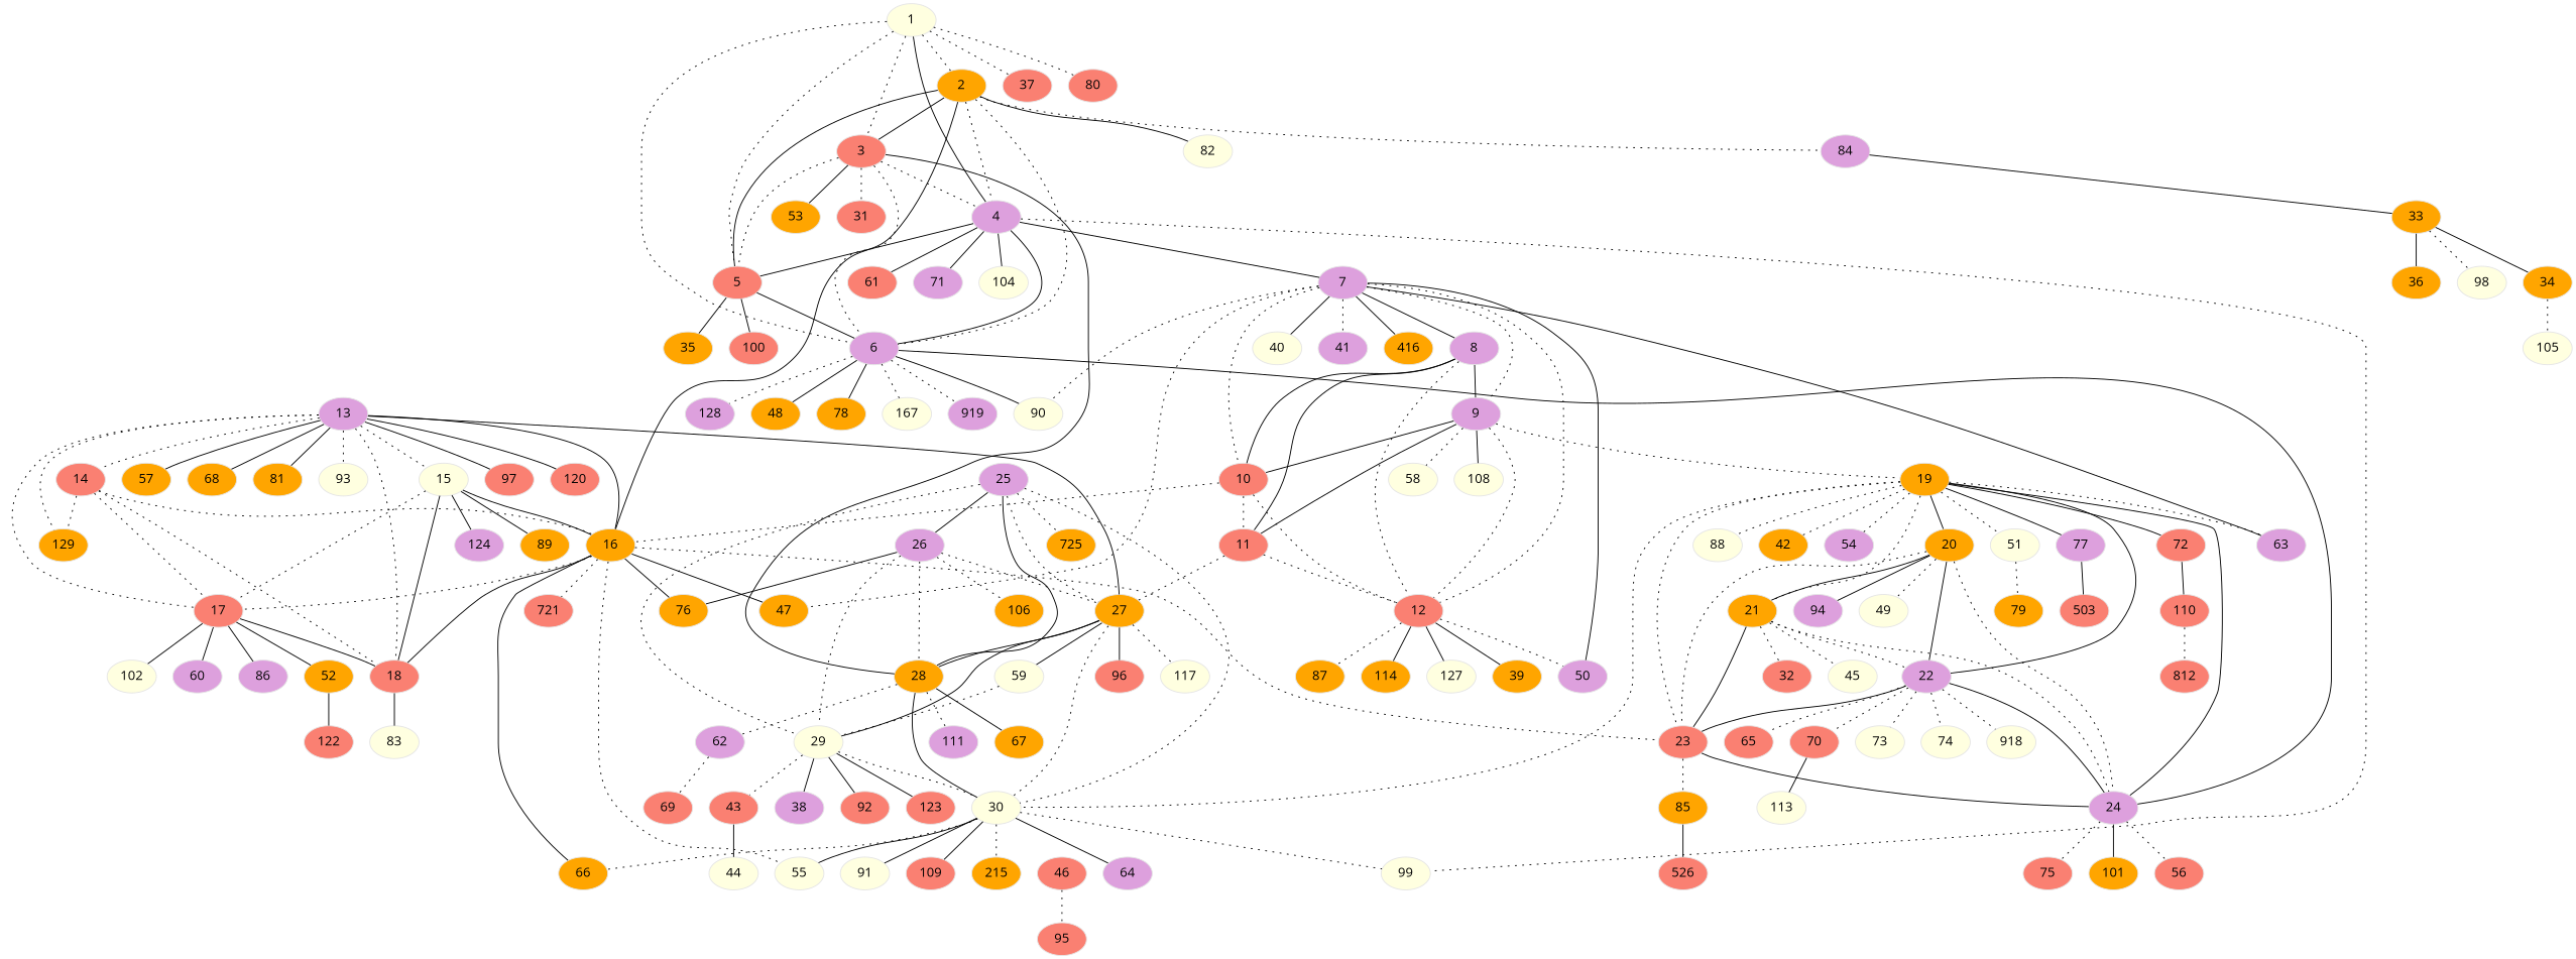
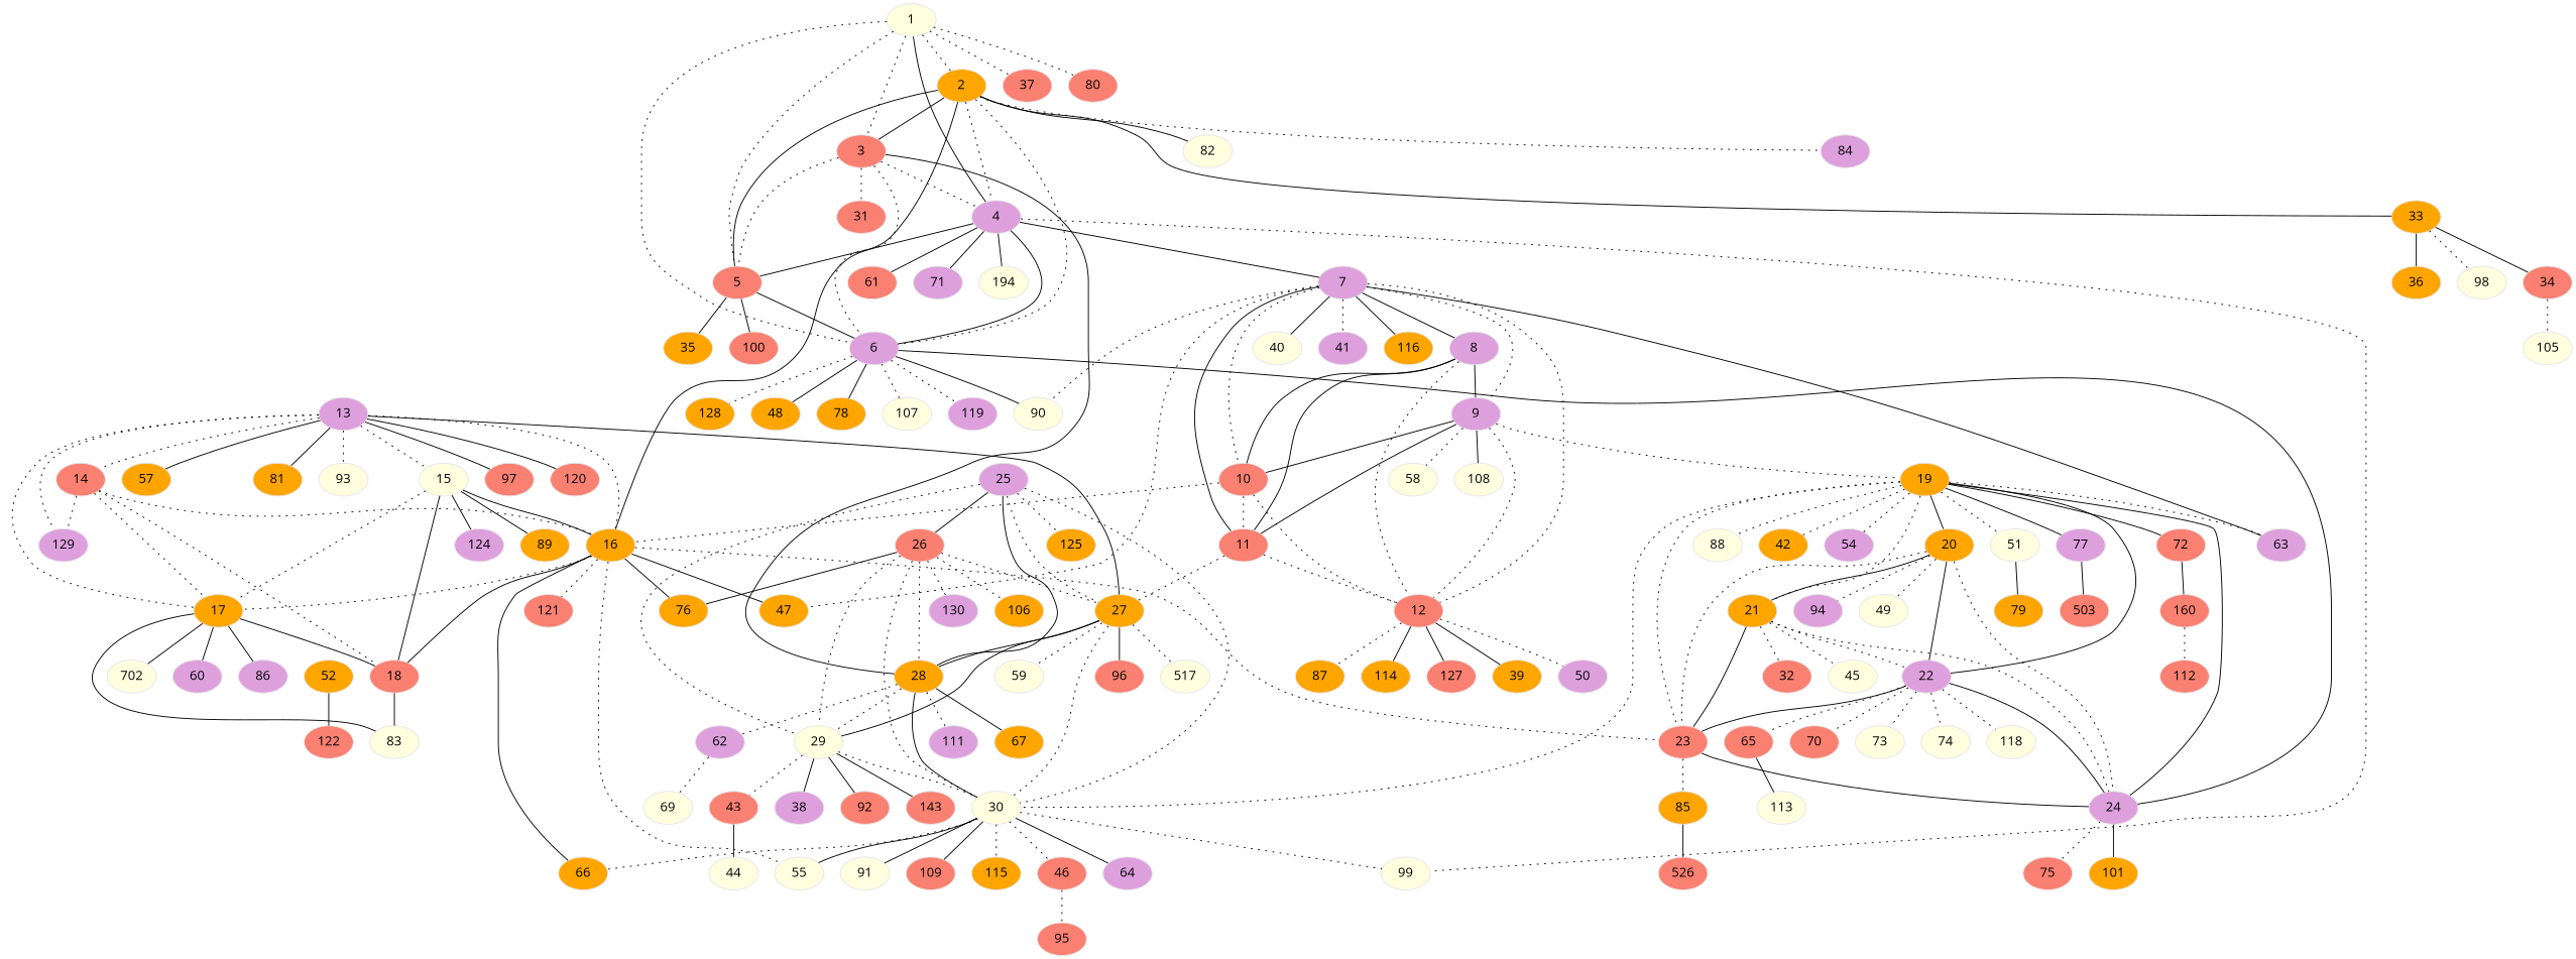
  graph {
    fontname="Open Sans"
    node [color=gray90 fillcolor=salmon fontname="Open Sans" style=filled]
    edge [fontname="Open Sans" style=dotted]
    1 [fillcolor=lightyellow]
    2 [fillcolor=orange]
    3
    4 [fillcolor=plum]
    5
    6 [fillcolor=plum]
    37
    80
    16 [fillcolor=orange]
    33 [fillcolor=orange]
    82 [fillcolor=lightyellow]
    84 [fillcolor=plum]
    28 [fillcolor=orange]
    31
-   53 [fillcolor=orange]
    7 [fillcolor=plum]
    61
    71 [fillcolor=plum]
    99 [fillcolor=lightyellow]
-   104 [fillcolor=lightyellow]
+   104 [fillcolor=lightyellow label=194]
    35 [fillcolor=orange]
    100
    24 [fillcolor=plum]
    48 [fillcolor=orange]
    78 [fillcolor=orange]
    90 [fillcolor=lightyellow]
-   107 [fillcolor=lightyellow label=167]
-   119 [fillcolor=plum label=919]
-   128 [fillcolor=plum]
+   107 [fillcolor=lightyellow]
+   119 [fillcolor=plum]
+   128 [fillcolor=orange]
    47 [fillcolor=orange]
-   17
+   17 [fillcolor=orange]
    18
    23
    55 [fillcolor=lightyellow]
    66 [fillcolor=orange]
    76 [fillcolor=orange]
-   121 [label=721]
-   34 [fillcolor=orange]
+   121
+   34
    36 [fillcolor=orange]
    98 [fillcolor=lightyellow]
    30 [fillcolor=lightyellow]
    29 [fillcolor=lightyellow]
    62 [fillcolor=plum]
    67 [fillcolor=orange]
    111 [fillcolor=plum]
    8 [fillcolor=plum]
    9 [fillcolor=plum]
    10
    11
    12
    40 [fillcolor=lightyellow]
    41 [fillcolor=plum]
    63 [fillcolor=plum]
-   116 [fillcolor=orange label=416]
-   56
+   116 [fillcolor=orange]
    75
    101 [fillcolor=orange]
    19 [fillcolor=orange]
    58 [fillcolor=lightyellow]
    108 [fillcolor=lightyellow]
    27 [fillcolor=orange]
    39 [fillcolor=orange]
    50 [fillcolor=plum]
    87 [fillcolor=orange]
    114 [fillcolor=orange]
-   127 [fillcolor=lightyellow]
+   127
    20 [fillcolor=orange]
    21 [fillcolor=orange]
    22 [fillcolor=plum]
    42 [fillcolor=orange]
    51 [fillcolor=lightyellow]
    54 [fillcolor=plum]
    72
    77 [fillcolor=plum]
    88 [fillcolor=lightyellow]
    59 [fillcolor=lightyellow]
    96
-   117 [fillcolor=lightyellow]
+   117 [fillcolor=lightyellow label=517]
    13 [fillcolor=plum]
    14
    15 [fillcolor=lightyellow]
    57 [fillcolor=orange]
-   68 [fillcolor=orange]
    81 [fillcolor=orange]
    93 [fillcolor=lightyellow]
    97
    120
-   129 [fillcolor=orange]
+   129 [fillcolor=plum]
    89 [fillcolor=orange]
    124 [fillcolor=plum]
    52 [fillcolor=orange]
    60 [fillcolor=plum]
    86 [fillcolor=plum]
-   102 [fillcolor=lightyellow]
+   102 [fillcolor=lightyellow label=702]
    83 [fillcolor=lightyellow]
    85 [fillcolor=orange]
    122
    49 [fillcolor=lightyellow]
    94 [fillcolor=plum]
    32
    45 [fillcolor=lightyellow]
    65
    70
    73 [fillcolor=lightyellow]
    74 [fillcolor=lightyellow]
-   118 [fillcolor=lightyellow label=918]
+   118 [fillcolor=lightyellow]
    46
    64 [fillcolor=plum]
    91 [fillcolor=lightyellow]
    109
-   115 [fillcolor=orange label=215]
+   115 [fillcolor=orange]
    79 [fillcolor=orange]
-   110
+   110 [label=160]
    n114 [label=503]
    113 [fillcolor=lightyellow]
    n116 [label=526]
    25 [fillcolor=plum]
-   26 [fillcolor=plum]
-   125 [fillcolor=orange label=725]
+   26
+   125 [fillcolor=orange]
    106 [fillcolor=orange]
+   130 [fillcolor=plum]
    38 [fillcolor=plum]
    43
    92
-   123
-   69
+   123 [label=143]
+   69 [fillcolor=lightyellow]
    44 [fillcolor=lightyellow]
    95
    105 [fillcolor=lightyellow]
-   112 [label=812]
+   112
    1 -- 2
    1 -- 3
    1 -- 4 [style=solid]
    1 -- 5
    1 -- 6
    1 -- 37
    1 -- 80
    2 -- 3 [style=solid]
    2 -- 4
    2 -- 5 [style=solid]
    2 -- 6
    2 -- 16 [style=solid]
-   84 -- 33 [style=solid]
+   2 -- 33 [style=solid]
    2 -- 82 [style=solid]
    2 -- 84
    3 -- 4
    3 -- 5
    3 -- 6
    3 -- 28 [style=solid]
    3 -- 31
-   3 -- 53 [style=solid]
    4 -- 5 [style=solid]
    4 -- 6 [style=solid]
    4 -- 7 [style=solid]
    4 -- 61 [style=solid]
    4 -- 71 [style=solid]
    4 -- 99
    4 -- 104 [style=solid]
    5 -- 6 [style=solid]
    5 -- 35 [style=solid]
    5 -- 100 [style=solid]
    6 -- 24 [style=solid]
    6 -- 48 [style=solid]
    6 -- 78 [style=solid]
    6 -- 90 [style=solid]
    6 -- 107
    6 -- 119
    6 -- 128
    16 -- 47 [style=solid]
    16 -- 17
    16 -- 18 [style=solid]
    16 -- 23
    16 -- 55
    16 -- 66 [style=solid]
    16 -- 76 [style=solid]
    16 -- 121
    33 -- 34 [style=solid]
    33 -- 36 [style=solid]
    33 -- 98
    28 -- 30 [style=solid]
-   59 -- 29
+   28 -- 29
    28 -- 62
    28 -- 67 [style=solid]
    28 -- 111
    7 -- 90
    7 -- 47
    7 -- 8 [style=solid]
    7 -- 9
    7 -- 10
-   7 -- 50 [style=solid]
+   7 -- 11 [style=solid]
    7 -- 12
    7 -- 40 [style=solid]
    7 -- 41
    7 -- 63 [style=solid]
    7 -- 116 [style=solid]
-   24 -- 56
    24 -- 75
    24 -- 101 [style=solid]
    17 -- 18 [style=solid]
-   17 -- 52 [style=solid]
+   17 -- 83 [style=solid]
    17 -- 60 [style=solid]
    17 -- 86 [style=solid]
    17 -- 102 [style=solid]
    18 -- 83 [style=solid]
    23 -- 24 [style=solid]
    23 -- 85
    34 -- 105
    30 -- 99
    30 -- 55 [style=solid]
    30 -- 66
+   30 -- 46
    30 -- 64 [style=solid]
    30 -- 91 [style=solid]
    30 -- 109 [style=solid]
    30 -- 115
    29 -- 30
    29 -- 38 [style=solid]
    29 -- 43
    29 -- 92 [style=solid]
    29 -- 123 [style=solid]
    62 -- 69
    8 -- 9 [style=solid]
    8 -- 10 [style=solid]
    8 -- 11 [style=solid]
    8 -- 12
    9 -- 10 [style=solid]
    9 -- 11 [style=solid]
    9 -- 12
    9 -- 19
    9 -- 58
    9 -- 108 [style=solid]
    10 -- 16
    10 -- 11
    10 -- 12
    11 -- 12
    11 -- 27
    12 -- 39 [style=solid]
    12 -- 50
    12 -- 87
    12 -- 114 [style=solid]
    12 -- 127 [style=solid]
    19 -- 24 [style=solid]
    19 -- 23
    19 -- 30
    19 -- 63
    19 -- 20 [style=solid]
    19 -- 21
    19 -- 22 [style=solid]
    19 -- 42
    19 -- 51
    19 -- 54
    19 -- 72 [style=solid]
    19 -- 77 [style=solid]
    19 -- 88
    27 -- 28 [style=solid]
    27 -- 30
    27 -- 29 [style=solid]
-   27 -- 59 [style=solid]
+   27 -- 59
    27 -- 96 [style=solid]
    27 -- 117
    20 -- 24
    20 -- 23
    20 -- 21 [style=solid]
    20 -- 22 [style=solid]
    20 -- 49
-   20 -- 94 [style=solid]
+   20 -- 94
    21 -- 24
    21 -- 23 [style=solid]
    21 -- 22
    21 -- 32
    21 -- 45
    22 -- 24 [style=solid]
    22 -- 23 [style=solid]
    22 -- 65
    22 -- 70
    22 -- 73
    22 -- 74
    22 -- 118
-   51 -- 79
+   51 -- 79 [style=solid]
    72 -- 110 [style=solid]
    77 -- n114 [style=solid]
-   13 -- 16 [style=solid]
+   13 -- 16
    13 -- 17
-   13 -- 18
    13 -- 27 [style=solid]
    13 -- 14
    13 -- 15
    13 -- 57 [style=solid]
-   13 -- 68 [style=solid]
    13 -- 81 [style=solid]
    13 -- 93
    13 -- 97 [style=solid]
    13 -- 120 [style=solid]
    13 -- 129
    14 -- 16
    14 -- 17
    14 -- 18
    14 -- 129
    15 -- 16 [style=solid]
    15 -- 17
    15 -- 18 [style=solid]
    15 -- 89 [style=solid]
    15 -- 124 [style=solid]
    52 -- 122 [style=solid]
    85 -- n116 [style=solid]
-   70 -- 113 [style=solid]
+   65 -- 113 [style=solid]
    46 -- 95
    110 -- 112
    25 -- 28 [style=solid]
    25 -- 30
    25 -- 29
    25 -- 27
    25 -- 26 [style=solid]
    25 -- 125
    26 -- 28
    26 -- 76 [style=solid]
+   26 -- 30
    26 -- 29
    26 -- 27
    26 -- 106
+   26 -- 130
    43 -- 44 [style=solid]
  }
